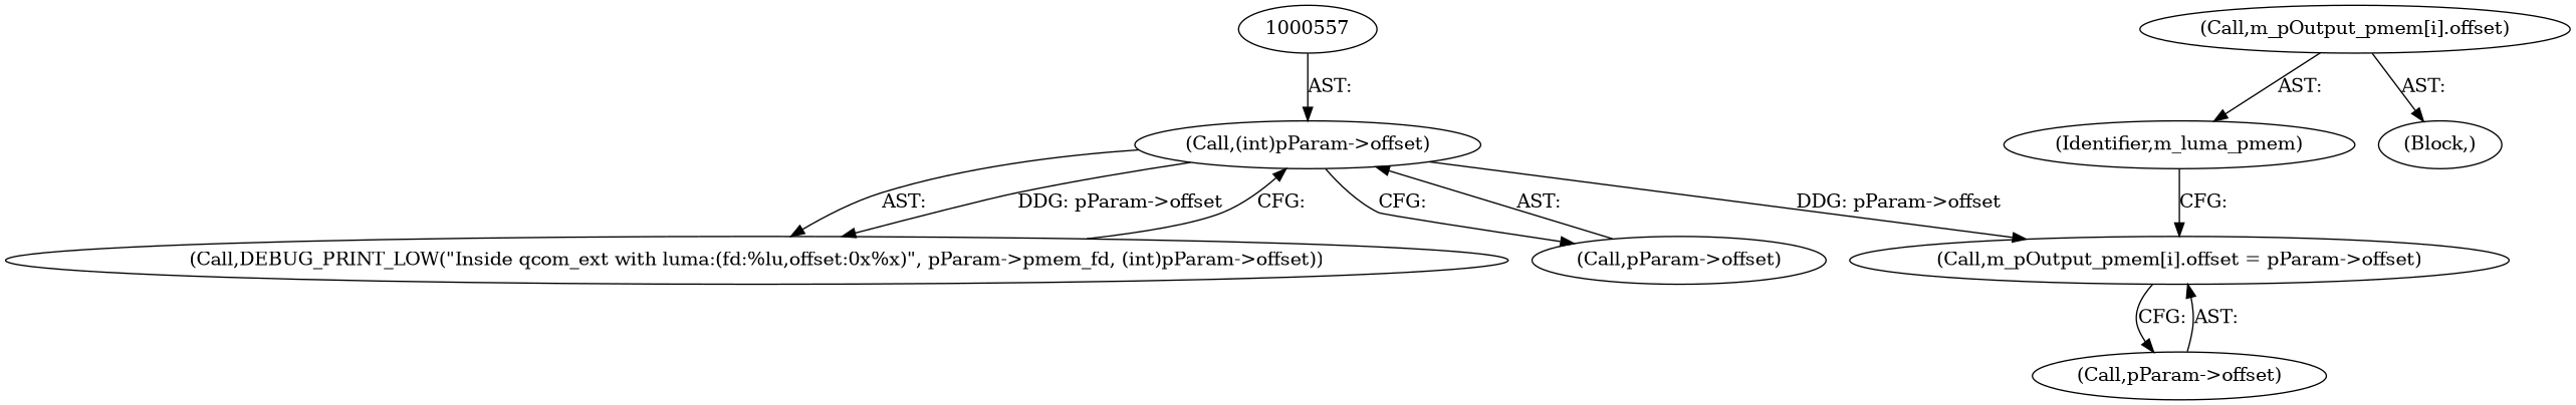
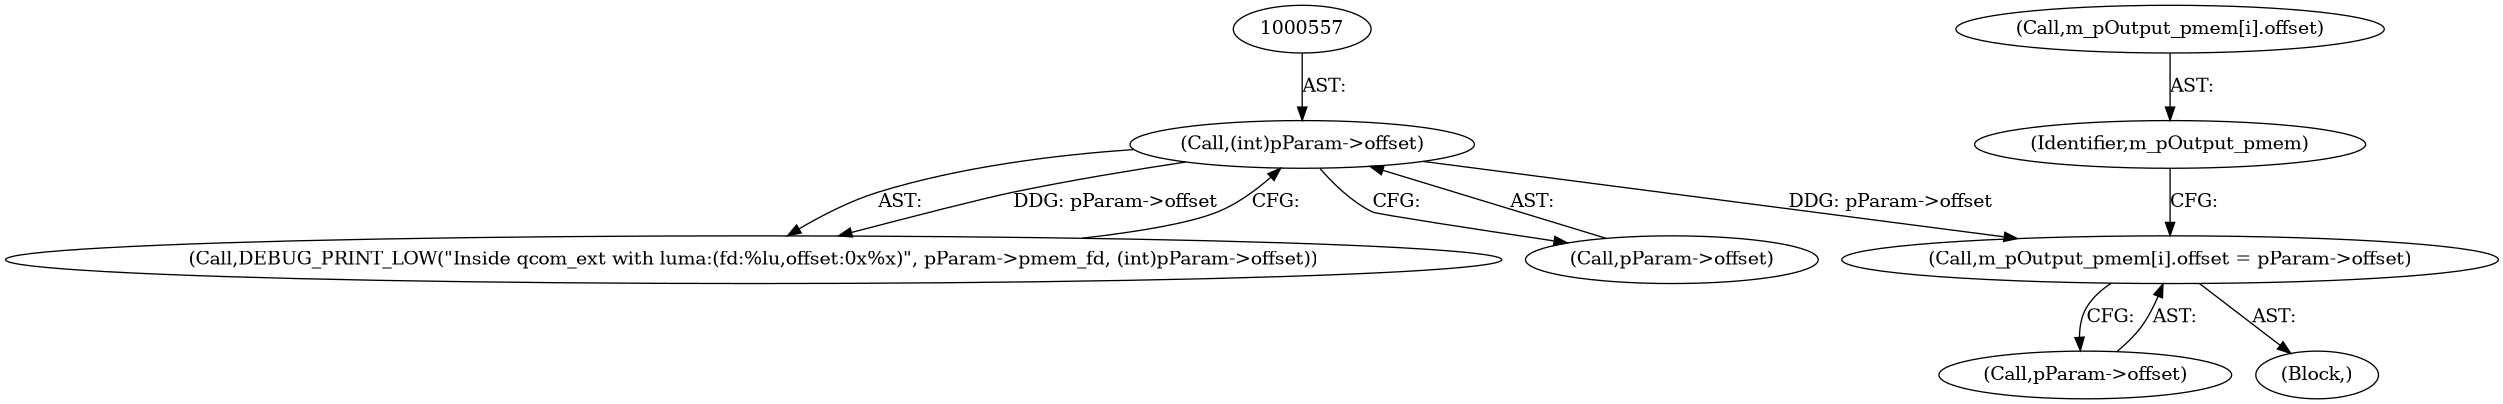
  digraph {
    n1 [label="(Call,m_pOutput_pmem[i].offset = pParam->offset)"]
    n2 [label="(Call,pParam->offset)"]
    n3 [label="(Block,)"]
    n4 [label="(Call,(int)pParam->offset)"]
    n5 [label="(Call,DEBUG_PRINT_LOW(\"Inside qcom_ext with luma:(fd:%lu,offset:0x%x)\", pParam->pmem_fd, (int)pParam->offset))"]
    n6 [label="(Call,pParam->offset)"]
    n7 [label="(Call,m_pOutput_pmem[i].offset)"]
-   n8 [label="(Identifier,m_luma_pmem)"]
+   n8 [label="(Identifier,m_pOutput_pmem)"]
    1000557
    n1 -> n2 [label="CFG: "]
-   n7 -> n3 [label="AST: "]
+   n1 -> n3 [label="AST: "]
    n2 -> n1 [label="AST: "]
    n4 -> n1 [label="DDG: pParam->offset"]
    n4 -> n5 [label="AST: "]
    n4 -> n5 [label="DDG: pParam->offset"]
    n4 -> n6 [label="CFG: "]
    n5 -> n4 [label="CFG: "]
    n6 -> n4 [label="AST: "]
    n7 -> n8 [label="AST: "]
    n8 -> n1 [label="CFG: "]
    1000557 -> n4 [label="AST: "]
  }
